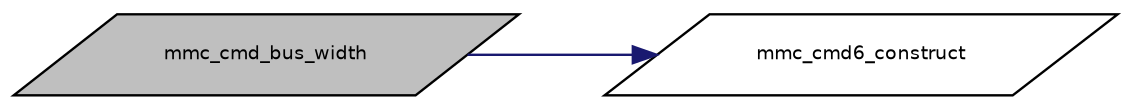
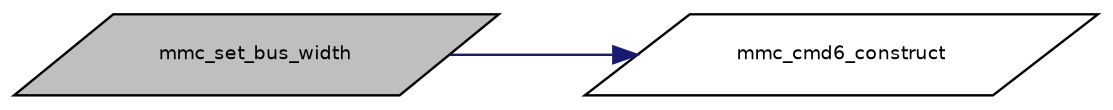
  digraph {
    rankdir=LR
    node [color=black fontname=Helvetica fontsize=8 shape=parallelogram]
-   n1 [fillcolor=grey75 fontcolor=black height=0.2 label=mmc_cmd_bus_width style=filled width=0.4]
+   n1 [fillcolor=grey75 fontcolor=black height=0.2 label=mmc_set_bus_width style=filled width=0.4]
    n2 [height=0.2 label=mmc_cmd6_construct width=0.4]
    n1 -> n2 [color=midnightblue fontname=Helvetica fontsize=8 labelfontname=Helvetica labelfontsize=8 style=solid]
  }
